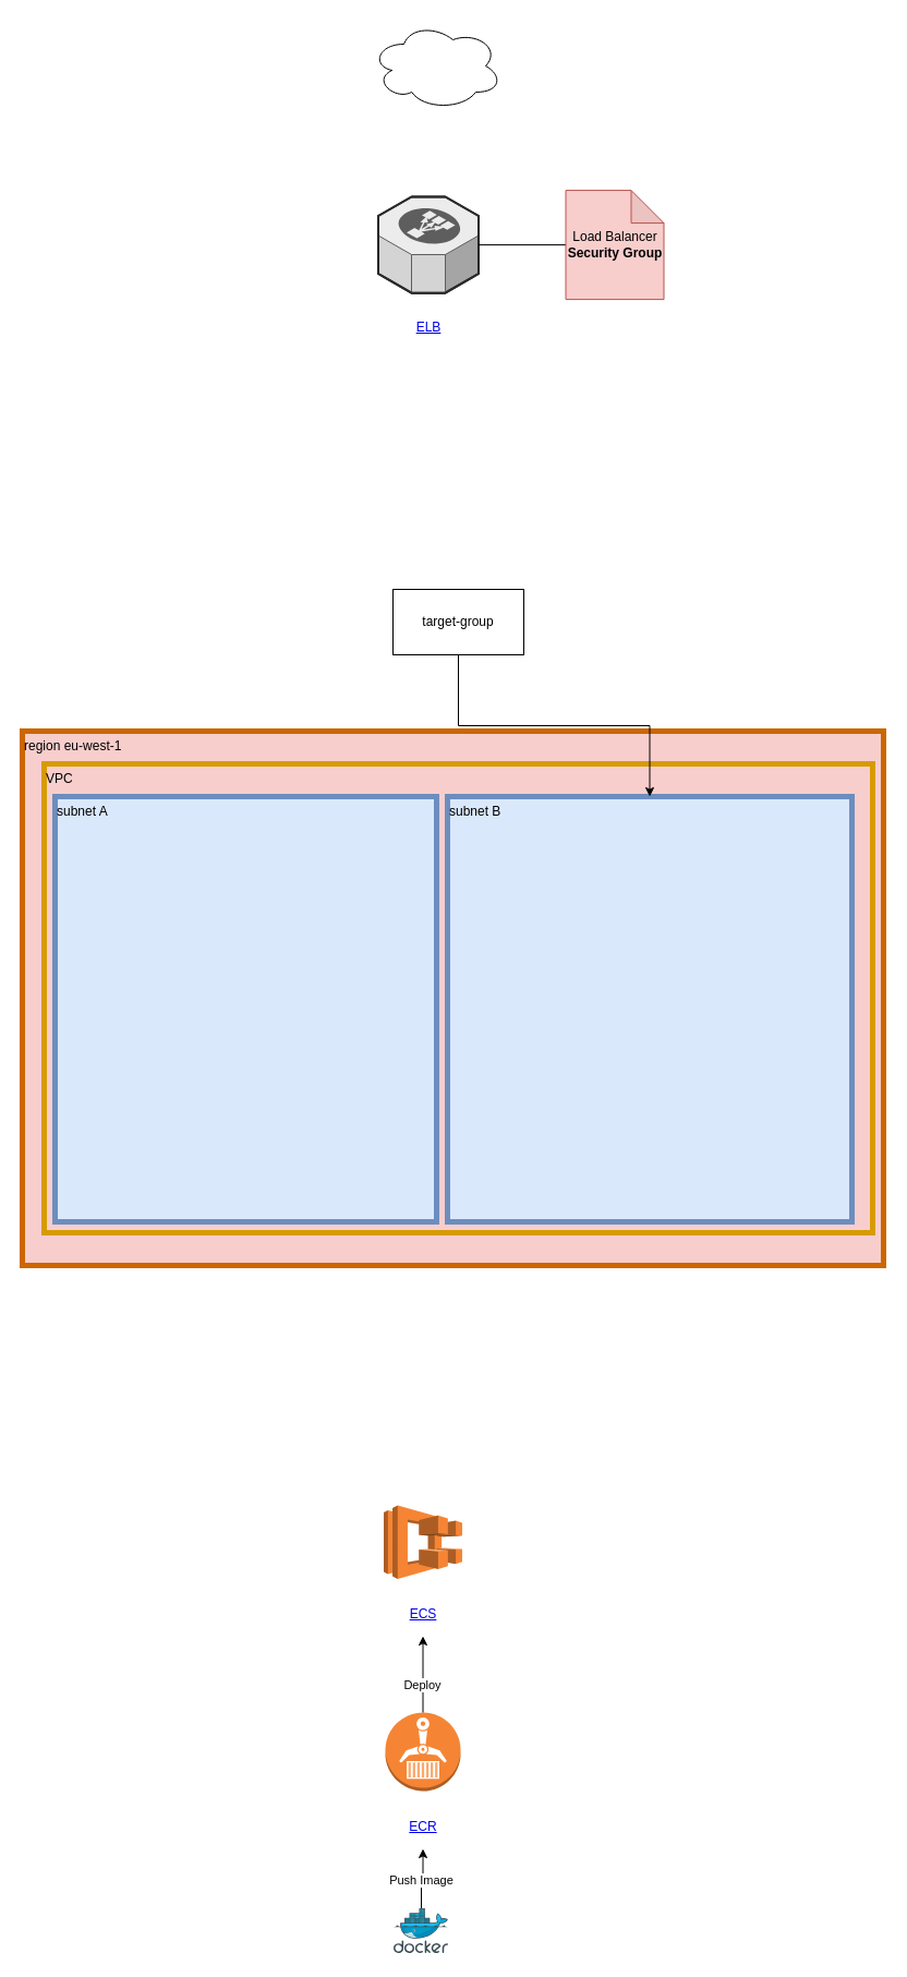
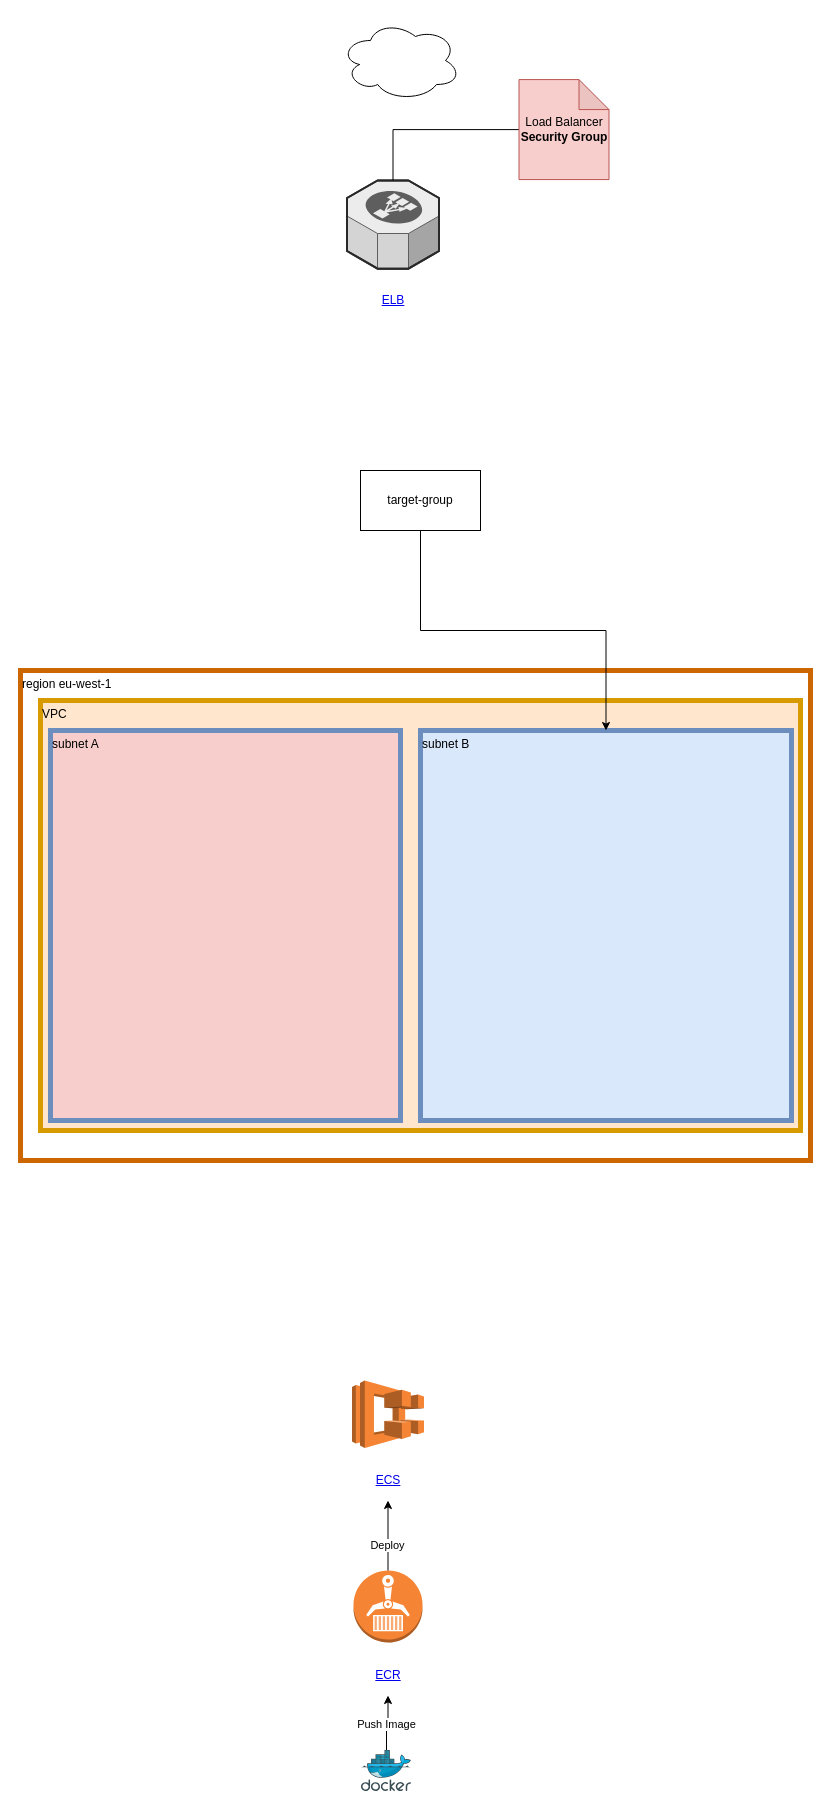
  <mxCell id="0" />
  <mxCell id="1" parent="0" />
- <mxCell id="2" value="region eu-west-1" style="rounded=0;whiteSpace=wrap;html=1;strokeColor=#CC6600;strokeWidth=5;align=left;verticalAlign=top;fillColor=#f8cecc;" vertex="1" parent="1"><mxGeometry x="20" y="670" width="790" height="490" as="geometry" /></mxCell>
+ <mxCell id="2" value="region eu-west-1" style="rounded=0;whiteSpace=wrap;html=1;strokeColor=#CC6600;strokeWidth=5;align=left;verticalAlign=top;" vertex="1" parent="1"><mxGeometry x="20" y="670" width="790" height="490" as="geometry" /></mxCell>
  <mxCell id="3" value="" style="group" vertex="1" connectable="0" parent="1"><mxGeometry x="351.5" y="1380" width="72" height="120" as="geometry" /></mxCell>
  <mxCell id="4" value="" style="outlineConnect=0;dashed=0;verticalLabelPosition=bottom;verticalAlign=top;align=center;html=1;shape=mxgraph.aws3.ecs;fillColor=#F58534;gradientColor=none;" vertex="1" parent="3"><mxGeometry width="72" height="67.5" as="geometry" /></mxCell>
  <mxCell id="5" value="ECS" style="text;html=1;strokeColor=none;fillColor=none;whiteSpace=wrap;align=center;verticalAlign=middle;fontColor=#0000EE;fontStyle=4;" vertex="1" parent="3"><mxGeometry x="6" y="80" width="60" height="40" as="geometry" /></mxCell>
  <mxCell id="6" value="" style="group" vertex="1" connectable="0" parent="1"><mxGeometry x="353" y="1570" width="69" height="125" as="geometry" /></mxCell>
  <mxCell id="7" value="" style="outlineConnect=0;dashed=0;verticalLabelPosition=bottom;verticalAlign=top;align=center;html=1;shape=mxgraph.aws3.ecr;fillColor=#F58534;gradientColor=none;" vertex="1" parent="6"><mxGeometry width="69" height="72" as="geometry" /></mxCell>
  <mxCell id="8" value="ECR" style="text;html=1;strokeColor=none;fillColor=none;whiteSpace=wrap;align=center;verticalAlign=middle;fontColor=#0000EE;fontStyle=4;" vertex="1" parent="6"><mxGeometry x="4.5" y="85" width="60" height="40" as="geometry" /></mxCell>
  <mxCell id="9" style="edgeStyle=orthogonalEdgeStyle;rounded=0;orthogonalLoop=1;jettySize=auto;html=1;" edge="1" parent="1" source="11" target="8"><mxGeometry relative="1" as="geometry" /></mxCell>
  <mxCell id="10" value="Push Image" style="edgeLabel;html=1;align=center;verticalAlign=middle;resizable=0;points=[];" vertex="1" connectable="0" parent="9"><mxGeometry x="-0.048" y="1" relative="1" as="geometry"><mxPoint as="offset" /></mxGeometry></mxCell>
  <mxCell id="11" value="" style="image;sketch=0;aspect=fixed;html=1;points=[];align=center;fontSize=12;image=img/lib/mscae/Docker.svg;" vertex="1" parent="1"><mxGeometry x="361" y="1750" width="50" height="41" as="geometry" /></mxCell>
  <mxCell id="12" style="edgeStyle=orthogonalEdgeStyle;rounded=0;orthogonalLoop=1;jettySize=auto;html=1;entryX=0.5;entryY=1;entryDx=0;entryDy=0;" edge="1" parent="1" source="7" target="5"><mxGeometry relative="1" as="geometry" /></mxCell>
  <mxCell id="13" value="Deploy" style="edgeLabel;html=1;align=center;verticalAlign=middle;resizable=0;points=[];" vertex="1" connectable="0" parent="12"><mxGeometry x="-0.252" y="1" relative="1" as="geometry"><mxPoint as="offset" /></mxGeometry></mxCell>
- <mxCell id="14" value="VPC" style="rounded=0;whiteSpace=wrap;html=1;strokeColor=#d79b00;strokeWidth=5;align=left;verticalAlign=top;fillColor=#f8cecc;" vertex="1" parent="1"><mxGeometry x="40" y="700" width="760" height="430" as="geometry" /></mxCell>
- <mxCell id="15" value="subnet A" style="rounded=0;whiteSpace=wrap;html=1;strokeColor=#6c8ebf;strokeWidth=5;align=left;verticalAlign=top;fillColor=#dae8fc;" vertex="1" parent="1"><mxGeometry x="50" y="730" width="350" height="390" as="geometry" /></mxCell>
- <mxCell id="16" value="subnet B" style="rounded=0;whiteSpace=wrap;html=1;strokeColor=#6c8ebf;strokeWidth=5;align=left;verticalAlign=top;fillColor=#dae8fc;" vertex="1" parent="1"><mxGeometry x="410" y="730" width="371" height="390" as="geometry" /></mxCell>
+ <mxCell id="14" value="VPC" style="rounded=0;whiteSpace=wrap;html=1;strokeColor=#d79b00;strokeWidth=5;align=left;verticalAlign=top;fillColor=#ffe6cc;" vertex="1" parent="1"><mxGeometry x="40" y="700" width="760" height="430" as="geometry" /></mxCell>
+ <mxCell id="15" value="subnet A" style="rounded=0;whiteSpace=wrap;html=1;strokeColor=#6c8ebf;strokeWidth=5;align=left;verticalAlign=top;fillColor=#f8cecc;" vertex="1" parent="1"><mxGeometry x="50" y="730" width="350" height="390" as="geometry" /></mxCell>
+ <mxCell id="16" value="subnet B" style="rounded=0;whiteSpace=wrap;html=1;strokeColor=#6c8ebf;strokeWidth=5;align=left;verticalAlign=top;fillColor=#dae8fc;" vertex="1" parent="1"><mxGeometry x="420" y="730" width="371" height="390" as="geometry" /></mxCell>
  <mxCell id="17" value="" style="ellipse;shape=cloud;whiteSpace=wrap;html=1;" vertex="1" parent="1"><mxGeometry x="340" y="20" width="120" height="80" as="geometry" /></mxCell>
  <mxCell id="18" value="" style="group" vertex="1" connectable="0" parent="1"><mxGeometry x="346.5" y="180" width="92" height="140" as="geometry" /></mxCell>
  <mxCell id="19" value="" style="verticalLabelPosition=bottom;html=1;verticalAlign=top;strokeWidth=1;align=center;outlineConnect=0;dashed=0;outlineConnect=0;shape=mxgraph.aws3d.elasticLoadBalancing;fillColor=#ECECEC;strokeColor=#5E5E5E;aspect=fixed;" vertex="1" parent="18"><mxGeometry width="92" height="88.17" as="geometry" /></mxCell>
  <mxCell id="20" value="ELB" style="text;html=1;strokeColor=none;fillColor=none;whiteSpace=wrap;align=center;verticalAlign=middle;fontColor=#0000EE;fontStyle=4;" vertex="1" parent="18"><mxGeometry x="16" y="100" width="60" height="40" as="geometry" /></mxCell>
  <mxCell id="21" style="edgeStyle=orthogonalEdgeStyle;rounded=0;orthogonalLoop=1;jettySize=auto;html=1;endArrow=none;endFill=0;" edge="1" parent="1" source="22" target="19"><mxGeometry relative="1" as="geometry" /></mxCell>
- <mxCell id="22" value="Load Balancer &lt;b&gt;Security Group&lt;/b&gt;" style="shape=note;whiteSpace=wrap;html=1;backgroundOutline=1;darkOpacity=0.05;fillColor=#f8cecc;strokeColor=#b85450;" vertex="1" parent="1"><mxGeometry x="518.5" y="174.09" width="90" height="100" as="geometry" /></mxCell>
+ <mxCell id="22" value="Load Balancer &lt;b&gt;Security Group&lt;/b&gt;" style="shape=note;whiteSpace=wrap;html=1;backgroundOutline=1;darkOpacity=0.05;fillColor=#f8cecc;strokeColor=#b85450;" vertex="1" parent="1"><mxGeometry x="518.5" y="79.09" width="90" height="100" as="geometry" /></mxCell>
  <mxCell id="23" style="edgeStyle=orthogonalEdgeStyle;rounded=0;orthogonalLoop=1;jettySize=auto;html=1;" edge="1" parent="1" source="24" target="16"><mxGeometry relative="1" as="geometry" /></mxCell>
- <mxCell id="24" value="target-group" style="rounded=0;whiteSpace=wrap;html=1;" vertex="1" parent="1"><mxGeometry x="360" y="540" width="120" height="60" as="geometry" /></mxCell>
+ <mxCell id="24" value="target-group" style="rounded=0;whiteSpace=wrap;html=1;" vertex="1" parent="1"><mxGeometry x="360" y="470" width="120" height="60" as="geometry" /></mxCell>
